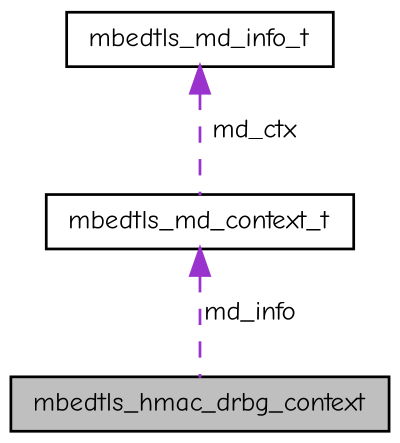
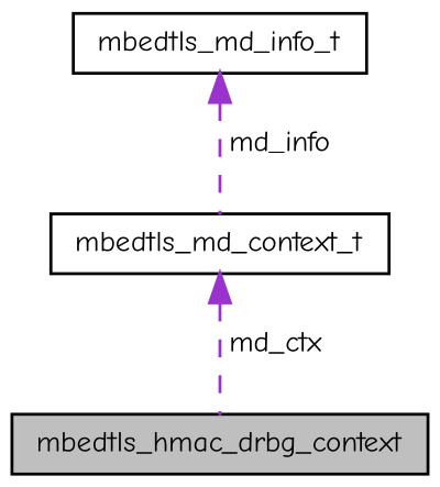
  digraph {
    fontname="Comic Neue"
    node [color=black fillcolor=white fontname="Comic Neue" fontsize=10 shape=record style=filled]
    edge [color=darkorchid3 dir=back fontname="Comic Neue" fontsize=10 labelfontname=Helvetica labelfontsize=10 style=dashed]
    n1 [fillcolor=grey75 fontcolor=black height=0.2 label=mbedtls_hmac_drbg_context width=0.4]
    n2 [height=0.2 label=mbedtls_md_context_t width=0.4]
    n3 [height=0.2 label=mbedtls_md_info_t width=0.4]
-   n2 -> n1 [label=" md_info"]
-   n3 -> n2 [label=" md_ctx"]
+   n2 -> n1 [label=" md_ctx"]
+   n3 -> n2 [label=" md_info"]
  }
